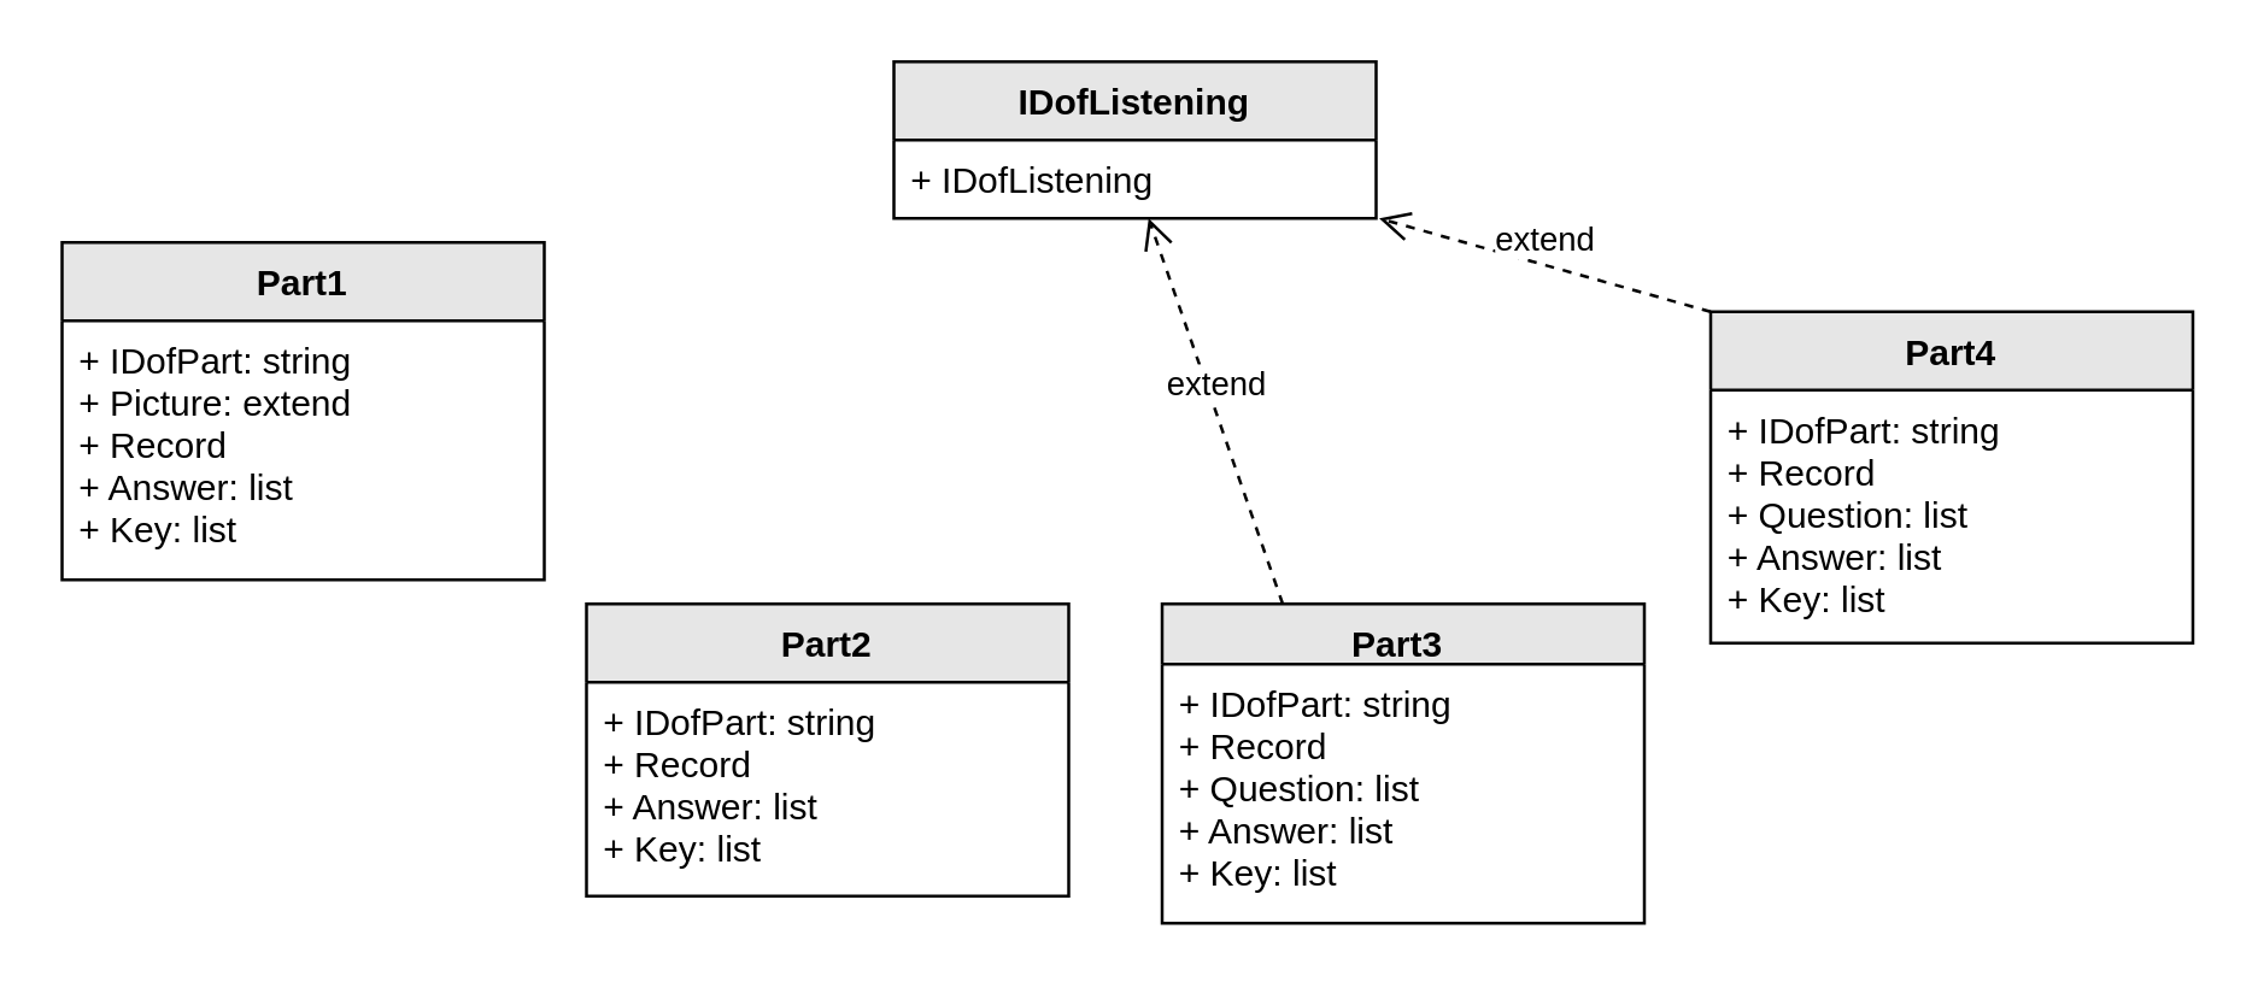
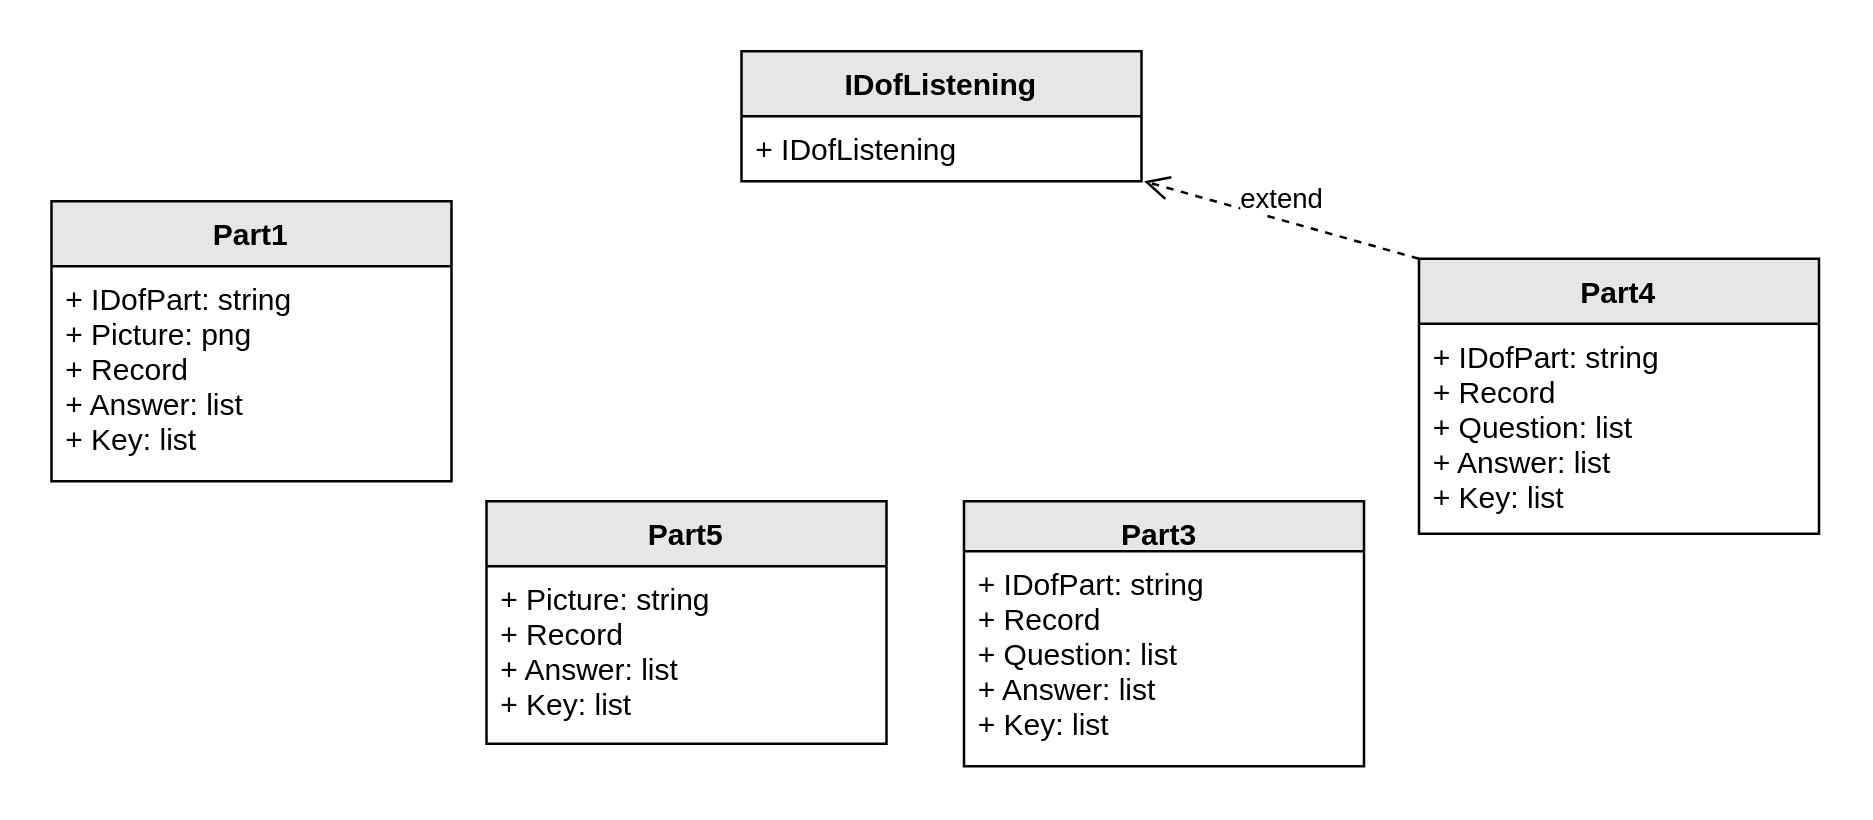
  <mxCell id="0" />
  <mxCell id="1" parent="0" />
  <mxCell id="2" value="IDofListening&#10;" style="swimlane;fontStyle=1;align=center;verticalAlign=top;childLayout=stackLayout;horizontal=1;startSize=26;horizontalStack=0;resizeParent=1;resizeParentMax=0;resizeLast=0;collapsible=1;marginBottom=0;fillColor=#E6E6E6;" vertex="1" parent="1"><mxGeometry x="296" y="20" width="160" height="52" as="geometry" /></mxCell>
  <mxCell id="3" value="+ IDofListening" style="text;strokeColor=none;fillColor=none;align=left;verticalAlign=top;spacingLeft=4;spacingRight=4;overflow=hidden;rotatable=0;points=[[0,0.5],[1,0.5]];portConstraint=eastwest;" vertex="1" parent="2"><mxGeometry y="26" width="160" height="26" as="geometry" /></mxCell>
  <mxCell id="4" value="Part1" style="swimlane;fontStyle=1;align=center;verticalAlign=top;childLayout=stackLayout;horizontal=1;startSize=26;horizontalStack=0;resizeParent=1;resizeParentMax=0;resizeLast=0;collapsible=1;marginBottom=0;fillColor=#E6E6E6;" vertex="1" parent="1"><mxGeometry x="20" y="80" width="160" height="112" as="geometry" /></mxCell>
- <mxCell id="5" value="+ IDofPart: string&#10;+ Picture: extend&#10;+ Record&#10;+ Answer: list&#10;+ Key: list" style="text;strokeColor=none;fillColor=none;align=left;verticalAlign=top;spacingLeft=4;spacingRight=4;overflow=hidden;rotatable=0;points=[[0,0.5],[1,0.5]];portConstraint=eastwest;" vertex="1" parent="4"><mxGeometry y="26" width="160" height="86" as="geometry" /></mxCell>
- <mxCell id="6" value="Part2" style="swimlane;fontStyle=1;align=center;verticalAlign=top;childLayout=stackLayout;horizontal=1;startSize=26;horizontalStack=0;resizeParent=1;resizeParentMax=0;resizeLast=0;collapsible=1;marginBottom=0;fillColor=#E6E6E6;" vertex="1" parent="1"><mxGeometry x="194" y="200" width="160" height="97" as="geometry" /></mxCell>
- <mxCell id="7" value="+ IDofPart: string&#10;+ Record&#10;+ Answer: list &#10;+ Key: list" style="text;strokeColor=none;fillColor=none;align=left;verticalAlign=top;spacingLeft=4;spacingRight=4;overflow=hidden;rotatable=0;points=[[0,0.5],[1,0.5]];portConstraint=eastwest;" vertex="1" parent="6"><mxGeometry y="26" width="160" height="71" as="geometry" /></mxCell>
+ <mxCell id="5" value="+ IDofPart: string&#10;+ Picture: png&#10;+ Record&#10;+ Answer: list&#10;+ Key: list" style="text;strokeColor=none;fillColor=none;align=left;verticalAlign=top;spacingLeft=4;spacingRight=4;overflow=hidden;rotatable=0;points=[[0,0.5],[1,0.5]];portConstraint=eastwest;" vertex="1" parent="4"><mxGeometry y="26" width="160" height="86" as="geometry" /></mxCell>
+ <mxCell id="6" value="Part5" style="swimlane;fontStyle=1;align=center;verticalAlign=top;childLayout=stackLayout;horizontal=1;startSize=26;horizontalStack=0;resizeParent=1;resizeParentMax=0;resizeLast=0;collapsible=1;marginBottom=0;fillColor=#E6E6E6;" vertex="1" parent="1"><mxGeometry x="194" y="200" width="160" height="97" as="geometry" /></mxCell>
+ <mxCell id="7" value="+ Picture: string&#10;+ Record&#10;+ Answer: list &#10;+ Key: list" style="text;strokeColor=none;fillColor=none;align=left;verticalAlign=top;spacingLeft=4;spacingRight=4;overflow=hidden;rotatable=0;points=[[0,0.5],[1,0.5]];portConstraint=eastwest;" vertex="1" parent="6"><mxGeometry y="26" width="160" height="71" as="geometry" /></mxCell>
  <mxCell id="8" value="Part3 &#10;" style="swimlane;fontStyle=1;align=center;verticalAlign=top;childLayout=stackLayout;horizontal=1;startSize=20;horizontalStack=0;resizeParent=1;resizeParentMax=0;resizeLast=0;collapsible=1;marginBottom=0;fillColor=#E6E6E6;" vertex="1" parent="1"><mxGeometry x="385" y="200" width="160" height="106" as="geometry" /></mxCell>
  <mxCell id="9" value="+ IDofPart: string&#10;+ Record&#10;+ Question: list &#10;+ Answer: list &#10;+ Key: list " style="text;strokeColor=none;fillColor=none;align=left;verticalAlign=top;spacingLeft=4;spacingRight=4;overflow=hidden;rotatable=0;points=[[0,0.5],[1,0.5]];portConstraint=eastwest;" vertex="1" parent="8"><mxGeometry y="20" width="160" height="86" as="geometry" /></mxCell>
  <mxCell id="10" value="Part4" style="swimlane;fontStyle=1;align=center;verticalAlign=top;childLayout=stackLayout;horizontal=1;startSize=26;horizontalStack=0;resizeParent=1;resizeParentMax=0;resizeLast=0;collapsible=1;marginBottom=0;fillColor=#E6E6E6;" vertex="1" parent="1"><mxGeometry x="567" y="103" width="160" height="110" as="geometry" /></mxCell>
  <mxCell id="11" value="+ IDofPart: string&#10;+ Record&#10;+ Question: list &#10;+ Answer: list &#10;+ Key: list " style="text;strokeColor=none;fillColor=none;align=left;verticalAlign=top;spacingLeft=4;spacingRight=4;overflow=hidden;rotatable=0;points=[[0,0.5],[1,0.5]];portConstraint=eastwest;" vertex="1" parent="10"><mxGeometry y="26" width="160" height="84" as="geometry" /></mxCell>
- <mxCell id="12" value="extend" style="html=1;verticalAlign=bottom;endArrow=open;dashed=1;endSize=8;rounded=0;exitX=0.25;exitY=0;exitDx=0;exitDy=0;" edge="1" parent="1" source="8" target="3"><mxGeometry relative="1" as="geometry"><mxPoint x="200.32" y="107.616" as="sourcePoint" /><mxPoint x="316" y="90.699" as="targetPoint" /></mxGeometry></mxCell>
  <mxCell id="13" value="extend" style="html=1;verticalAlign=bottom;endArrow=open;dashed=1;endSize=8;rounded=0;exitX=0;exitY=0;exitDx=0;exitDy=0;" edge="1" parent="1" source="10"><mxGeometry relative="1" as="geometry"><mxPoint x="210.32" y="117.616" as="sourcePoint" /><mxPoint x="457" y="72" as="targetPoint" /></mxGeometry></mxCell>
